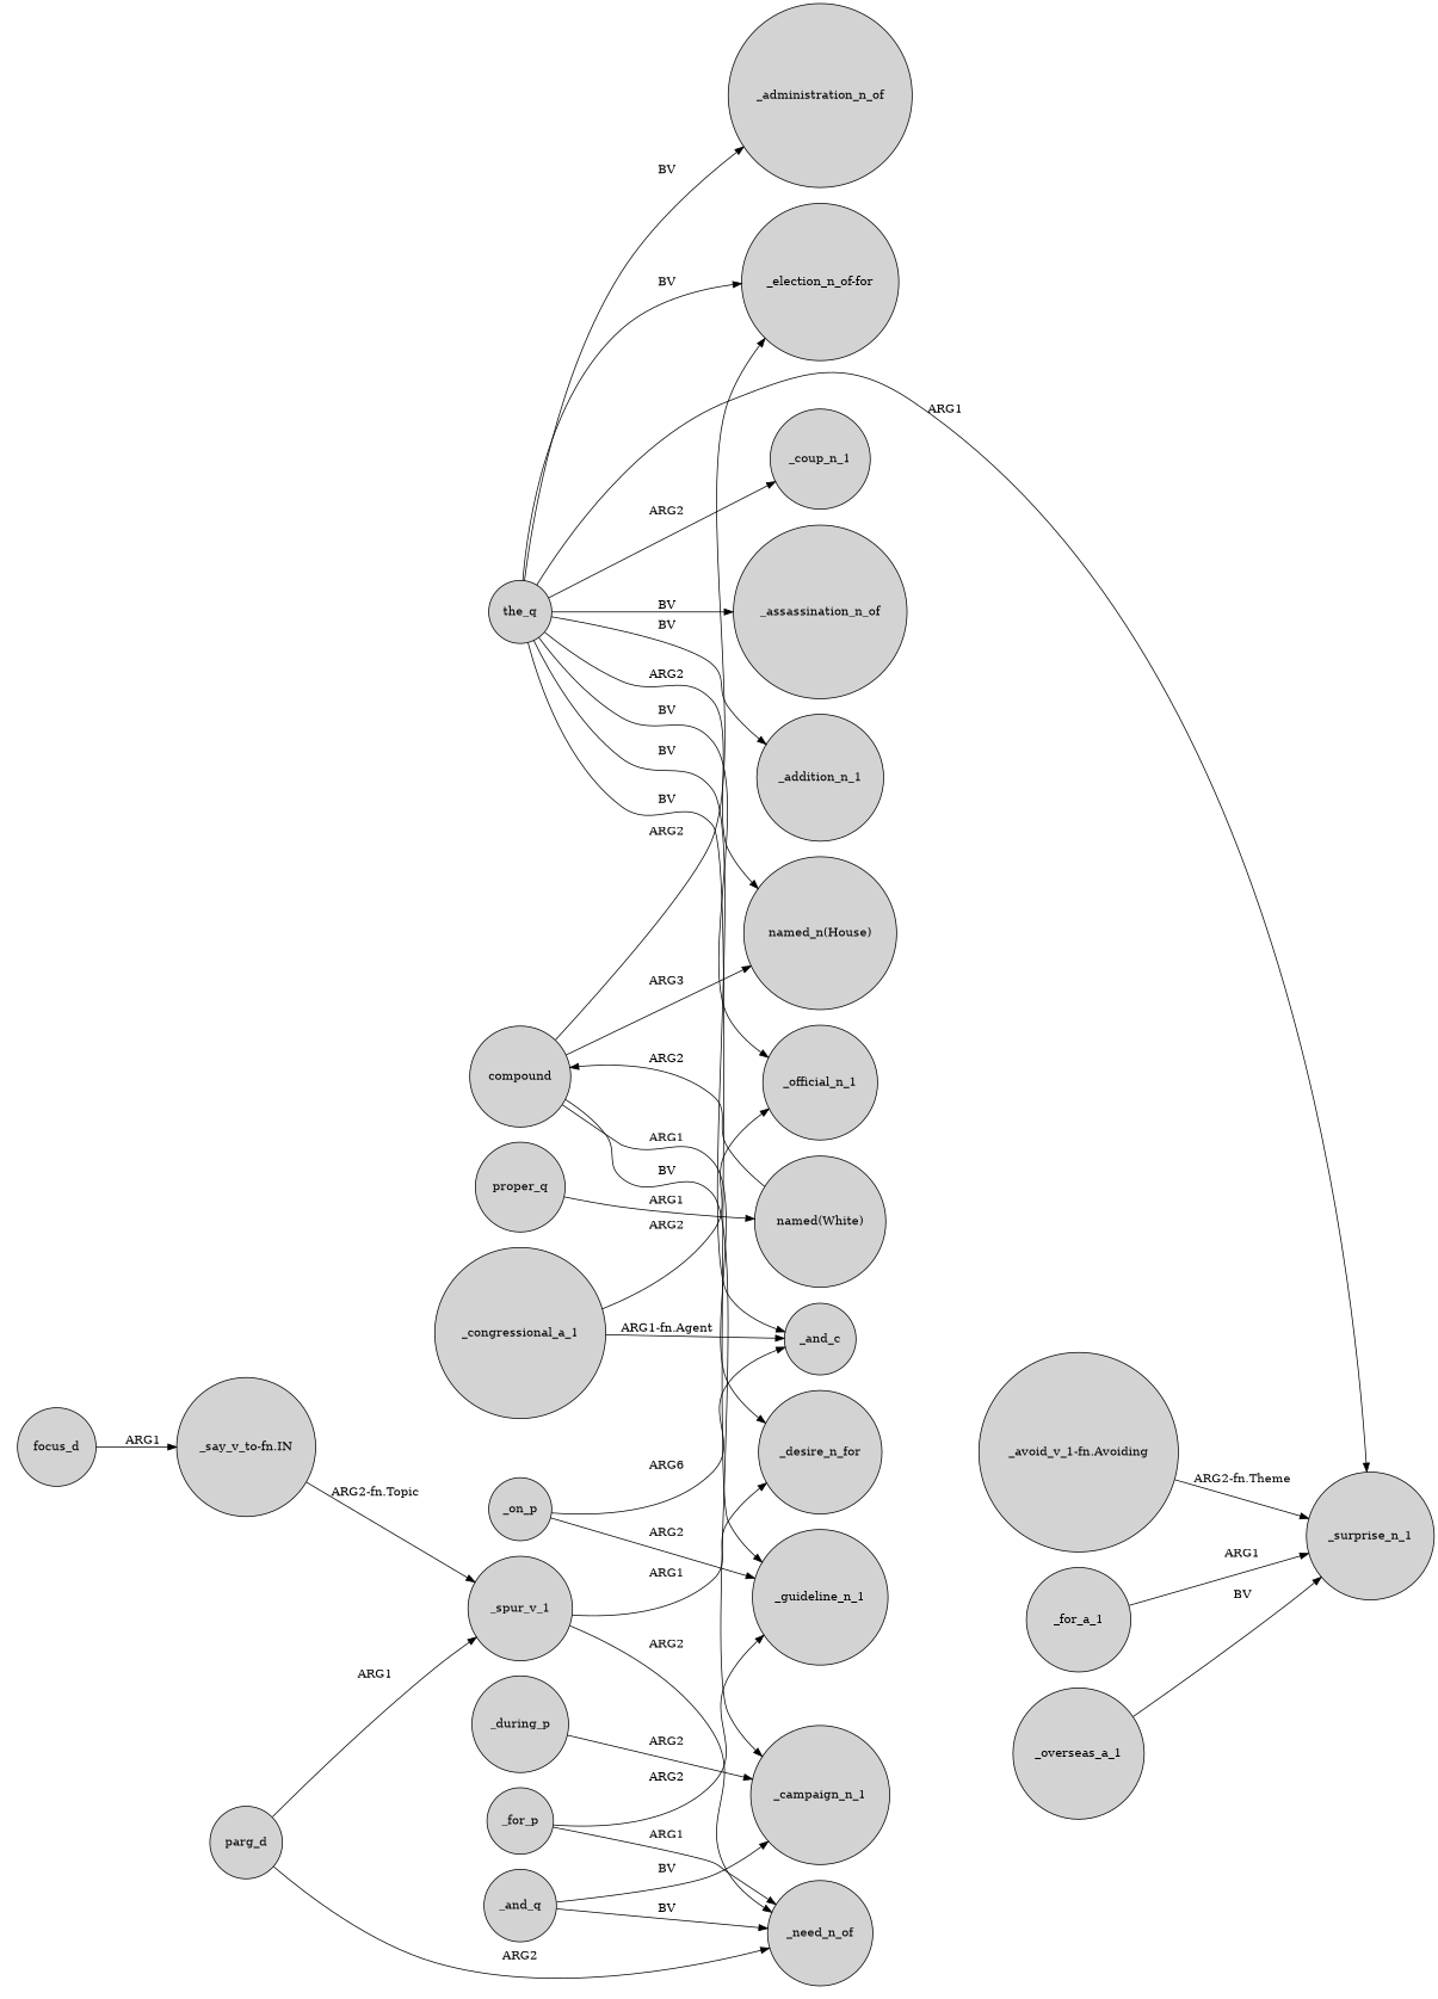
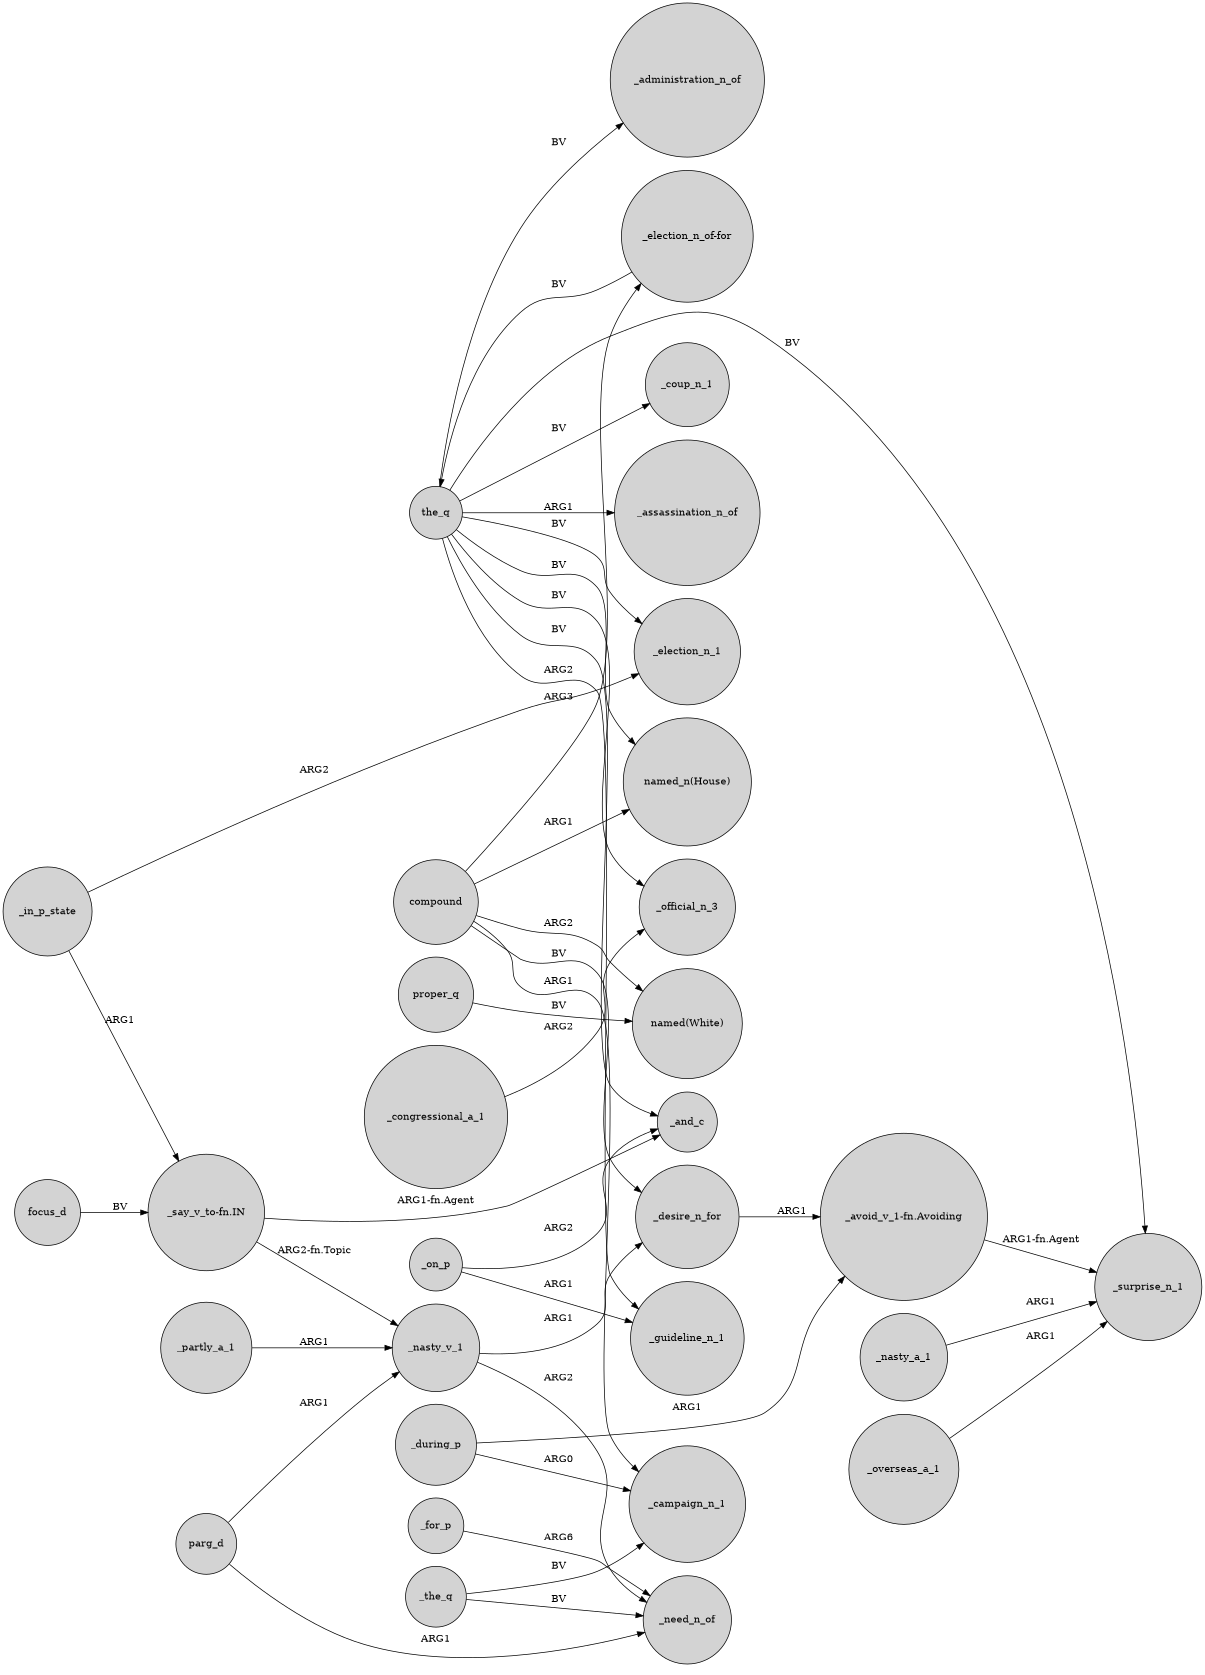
  digraph {
    rankdir=LR
    node [shape=circle style=filled]
    n1 [label=the_q]
    _administration_n_of
    "named_n(House)"
    _and_c
    "_election_n_of-for"
    _surprise_n_1
    _guideline_n_1
    _coup_n_1
    _assassination_n_of
-   _official_n_1
-   _addition_n_1
+   _official_n_1 [label=_official_n_3]
+   _addition_n_1 [label=_election_n_1]
    _desire_n_for
    "_avoid_v_1-fn.Avoiding"
    "_say_v_to-fn.IN"
-   _spur_v_1
+   _spur_v_1 [label=_nasty_v_1]
    _need_n_of
    compound
    _campaign_n_1
    "named(White)"
    parg_d
    _for_p
    focus_d
+   _in_p_state
    proper_q
-   _the_q [label=_and_q]
+   _the_q
+   _partly_a_1
    _on_p
-   _nasty_a_1 [label=_for_a_1]
+   _nasty_a_1
    _during_p
    _congressional_a_1
    _overseas_a_1
    n1 -> _administration_n_of [label=BV]
-   n1 -> "named_n(House)" [label=ARG2]
+   n1 -> "named_n(House)" [label=BV]
    n1 -> _and_c [label=BV]
-   n1 -> "_election_n_of-for" [label=BV]
-   n1 -> _surprise_n_1 [label=ARG1]
-   n1 -> _guideline_n_1 [label=BV]
-   n1 -> _coup_n_1 [label=ARG2]
-   n1 -> _assassination_n_of [label=BV]
+   "_election_n_of-for" -> n1 [label=BV]
+   n1 -> _surprise_n_1 [label=BV]
+   n1 -> _guideline_n_1 [label=ARG2]
+   n1 -> _coup_n_1 [label=BV]
+   n1 -> _assassination_n_of [label=ARG1]
    n1 -> _official_n_1 [label=BV]
    n1 -> _addition_n_1 [label=BV]
-   "_avoid_v_1-fn.Avoiding" -> _surprise_n_1 [label="ARG2-fn.Theme"]
-   _congressional_a_1 -> _and_c [label="ARG1-fn.Agent"]
+   _desire_n_for -> "_avoid_v_1-fn.Avoiding" [label=ARG1]
+   "_avoid_v_1-fn.Avoiding" -> _surprise_n_1 [label="ARG1-fn.Agent"]
+   "_say_v_to-fn.IN" -> _and_c [label="ARG1-fn.Agent"]
    "_say_v_to-fn.IN" -> _spur_v_1 [label="ARG2-fn.Topic"]
    _spur_v_1 -> _desire_n_for [label=ARG1]
    _spur_v_1 -> _need_n_of [label=ARG2]
-   compound -> "named_n(House)" [label=ARG3]
-   compound -> "_election_n_of-for" [label=ARG2]
-   compound -> _desire_n_for [label=ARG1]
-   compound -> _campaign_n_1 [label=BV]
-   "named(White)" -> compound [label=ARG2]
+   compound -> "named_n(House)" [label=ARG1]
+   compound -> "_election_n_of-for" [label=ARG3]
+   compound -> _desire_n_for [label=BV]
+   compound -> _campaign_n_1 [label=ARG1]
+   compound -> "named(White)" [label=ARG2]
    parg_d -> _spur_v_1 [label=ARG1]
-   parg_d -> _need_n_of [label=ARG2]
-   _for_p -> _guideline_n_1 [label=ARG2]
-   _for_p -> _need_n_of [label=ARG1]
-   focus_d -> "_say_v_to-fn.IN" [label=ARG1]
-   proper_q -> "named(White)" [label=ARG1]
+   parg_d -> _need_n_of [label=ARG1]
+   _for_p -> _need_n_of [label=ARG6]
+   focus_d -> "_say_v_to-fn.IN" [label=BV]
+   _in_p_state -> _addition_n_1 [label=ARG2]
+   _in_p_state -> "_say_v_to-fn.IN" [label=ARG1]
+   proper_q -> "named(White)" [label=BV]
    _the_q -> _need_n_of [label=BV]
    _the_q -> _campaign_n_1 [label=BV]
-   _on_p -> _and_c [label=ARG6]
-   _on_p -> _guideline_n_1 [label=ARG2]
+   _partly_a_1 -> _spur_v_1 [label=ARG1]
+   _on_p -> _and_c [label=ARG2]
+   _on_p -> _guideline_n_1 [label=ARG1]
    _nasty_a_1 -> _surprise_n_1 [label=ARG1]
-   _during_p -> _campaign_n_1 [label=ARG2]
+   _during_p -> "_avoid_v_1-fn.Avoiding" [label=ARG1]
+   _during_p -> _campaign_n_1 [label=ARG0]
    _congressional_a_1 -> _official_n_1 [label=ARG2]
-   _overseas_a_1 -> _surprise_n_1 [label=BV]
+   _overseas_a_1 -> _surprise_n_1 [label=ARG1]
  }
